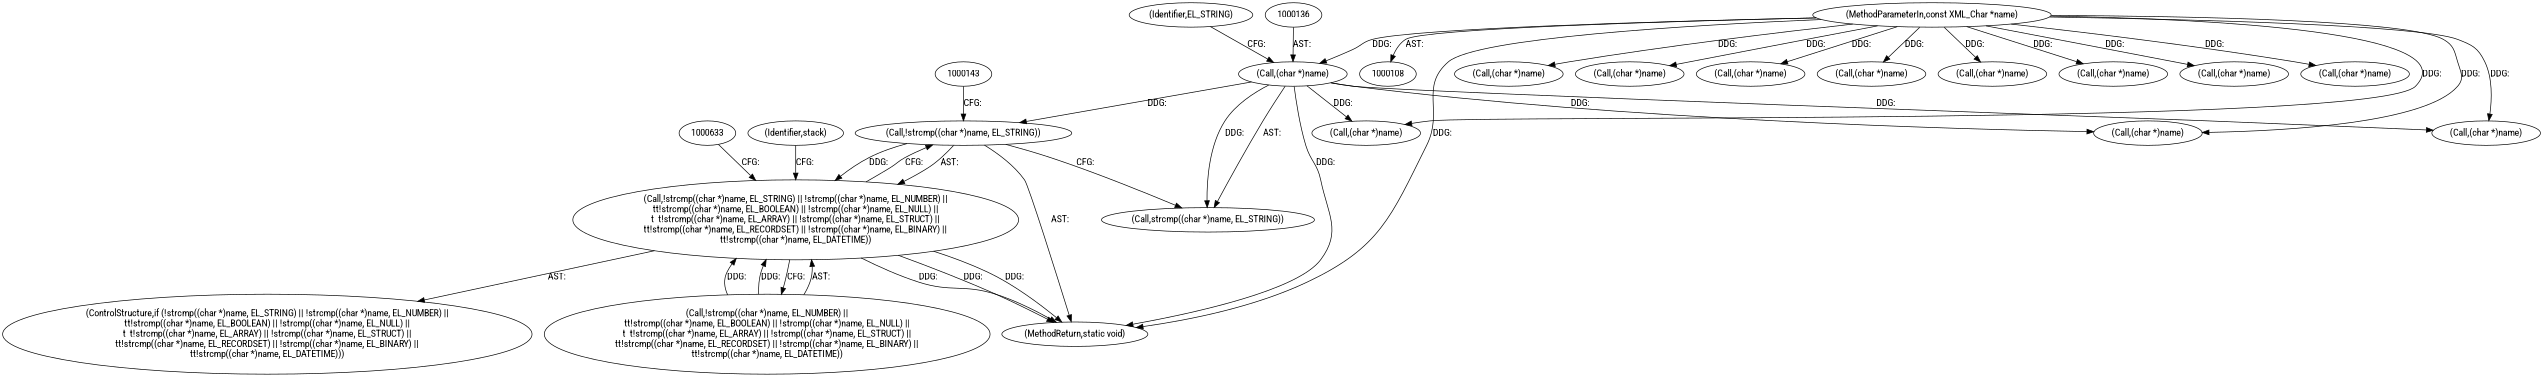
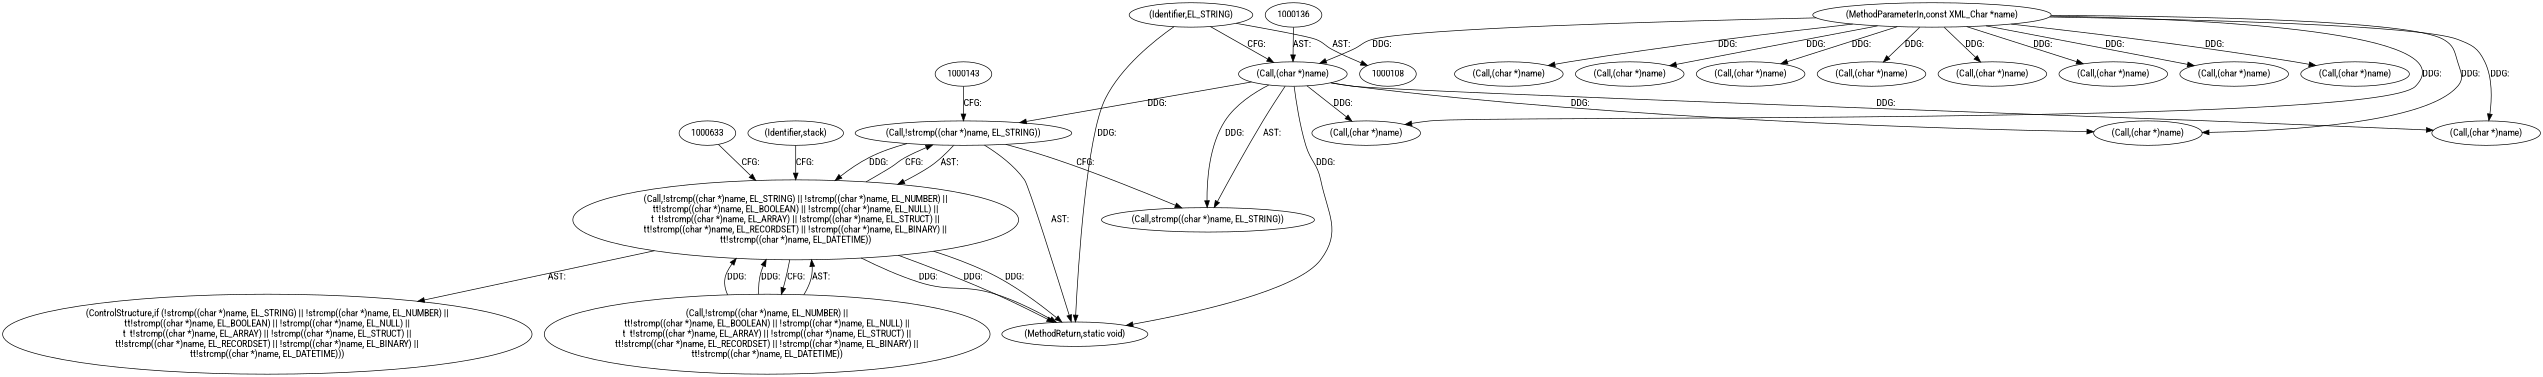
  digraph {
    fontname="Roboto Condensed"
    node [fontname="Roboto Condensed"]
    edge [fontname="Roboto Condensed"]
    n1 [label="(Call,!strcmp((char *)name, EL_STRING))"]
    n2 [label="(Call,!strcmp((char *)name, EL_STRING) || !strcmp((char *)name, EL_NUMBER) ||\n\t\t!strcmp((char *)name, EL_BOOLEAN) || !strcmp((char *)name, EL_NULL) ||\n\t  \t!strcmp((char *)name, EL_ARRAY) || !strcmp((char *)name, EL_STRUCT) ||\n\t\t!strcmp((char *)name, EL_RECORDSET) || !strcmp((char *)name, EL_BINARY) ||\n\t\t!strcmp((char *)name, EL_DATETIME))"]
    n3 [label="(MethodReturn,static void)"]
    n4 [label="(Call,strcmp((char *)name, EL_STRING))"]
    n5 [label="(ControlStructure,if (!strcmp((char *)name, EL_STRING) || !strcmp((char *)name, EL_NUMBER) ||\n\t\t!strcmp((char *)name, EL_BOOLEAN) || !strcmp((char *)name, EL_NULL) ||\n\t  \t!strcmp((char *)name, EL_ARRAY) || !strcmp((char *)name, EL_STRUCT) ||\n\t\t!strcmp((char *)name, EL_RECORDSET) || !strcmp((char *)name, EL_BINARY) ||\n\t\t!strcmp((char *)name, EL_DATETIME)))"]
    n6 [label="(Call,!strcmp((char *)name, EL_NUMBER) ||\n\t\t!strcmp((char *)name, EL_BOOLEAN) || !strcmp((char *)name, EL_NULL) ||\n\t  \t!strcmp((char *)name, EL_ARRAY) || !strcmp((char *)name, EL_STRUCT) ||\n\t\t!strcmp((char *)name, EL_RECORDSET) || !strcmp((char *)name, EL_BINARY) ||\n\t\t!strcmp((char *)name, EL_DATETIME))"]
    n7 [label="(Call,(char *)name)"]
    n8 [label="(Call,(char *)name)"]
    n9 [label="(Call,(char *)name)"]
    n10 [label="(Call,(char *)name)"]
    n11 [label="(MethodParameterIn,const XML_Char *name)"]
    n12 [label="(Call,(char *)name)"]
    n13 [label="(Call,(char *)name)"]
    n14 [label="(Call,(char *)name)"]
    n15 [label="(Call,(char *)name)"]
    n16 [label="(Call,(char *)name)"]
    n17 [label="(Call,(char *)name)"]
    n18 [label="(Call,(char *)name)"]
    n19 [label="(Call,(char *)name)"]
    1000108
    n21 [label="(Identifier,EL_STRING)"]
    n22 [label="(Identifier,stack)"]
    1000143
    1000136
    1000633
    n1 -> n2 [label="AST: "]
    n1 -> n2 [label="DDG: "]
    n1 -> n3 [label="AST: "]
    n1 -> n4 [label="CFG: "]
    n2 -> n1 [label="CFG: "]
    n2 -> n3 [label="DDG: "]
    n2 -> n3 [label="DDG: "]
    n2 -> n3 [label="DDG: "]
    n2 -> n5 [label="AST: "]
    n2 -> n6 [label="CFG: "]
    n6 -> n2 [label="AST: "]
    n6 -> n2 [label="DDG: "]
    n6 -> n2 [label="DDG: "]
    n7 -> n1 [label="DDG: "]
    n7 -> n3 [label="DDG: "]
    n7 -> n4 [label="AST: "]
    n7 -> n4 [label="DDG: "]
    n7 -> n8 [label="DDG: "]
    n7 -> n9 [label="DDG: "]
    n7 -> n10 [label="DDG: "]
-   n11 -> n3 [label="DDG: "]
+   n21 -> n3 [label="DDG: "]
    n11 -> n7 [label="DDG: "]
    n11 -> n8 [label="DDG: "]
    n11 -> n9 [label="DDG: "]
    n11 -> n10 [label="DDG: "]
    n11 -> n12 [label="DDG: "]
    n11 -> n13 [label="DDG: "]
    n11 -> n14 [label="DDG: "]
    n11 -> n15 [label="DDG: "]
    n11 -> n16 [label="DDG: "]
    n11 -> n17 [label="DDG: "]
    n11 -> n18 [label="DDG: "]
    n11 -> n19 [label="DDG: "]
-   n11 -> 1000108 [label="AST: "]
+   n21 -> 1000108 [label="AST: "]
    n21 -> n7 [label="CFG: "]
    n22 -> n2 [label="CFG: "]
    1000143 -> n1 [label="CFG: "]
    1000136 -> n7 [label="AST: "]
    1000633 -> n2 [label="CFG: "]
  }
